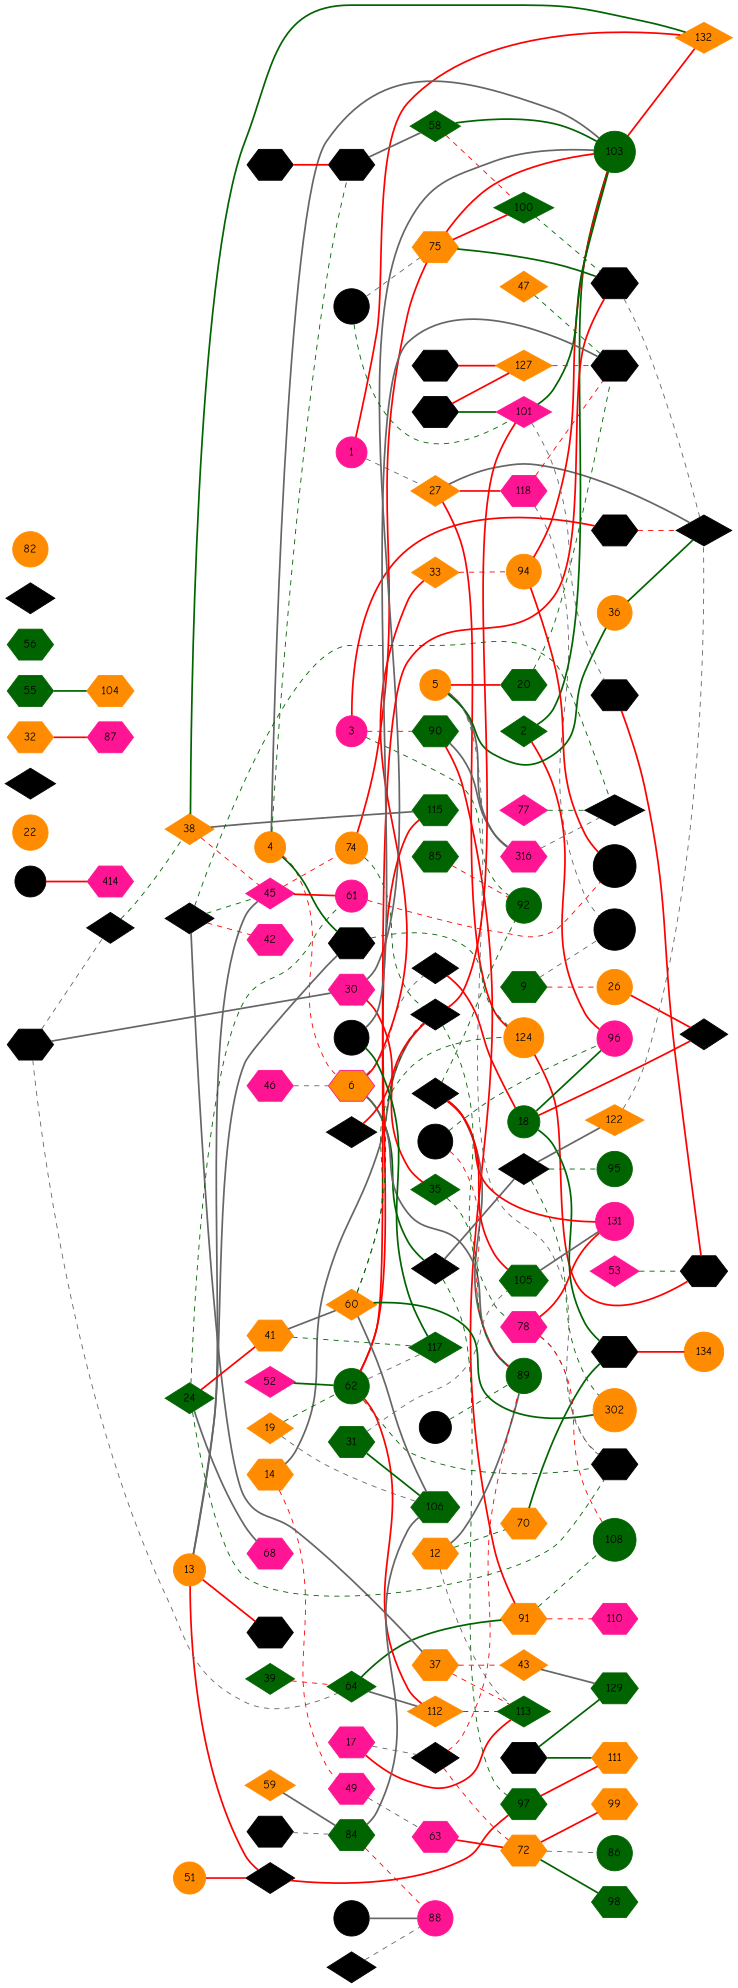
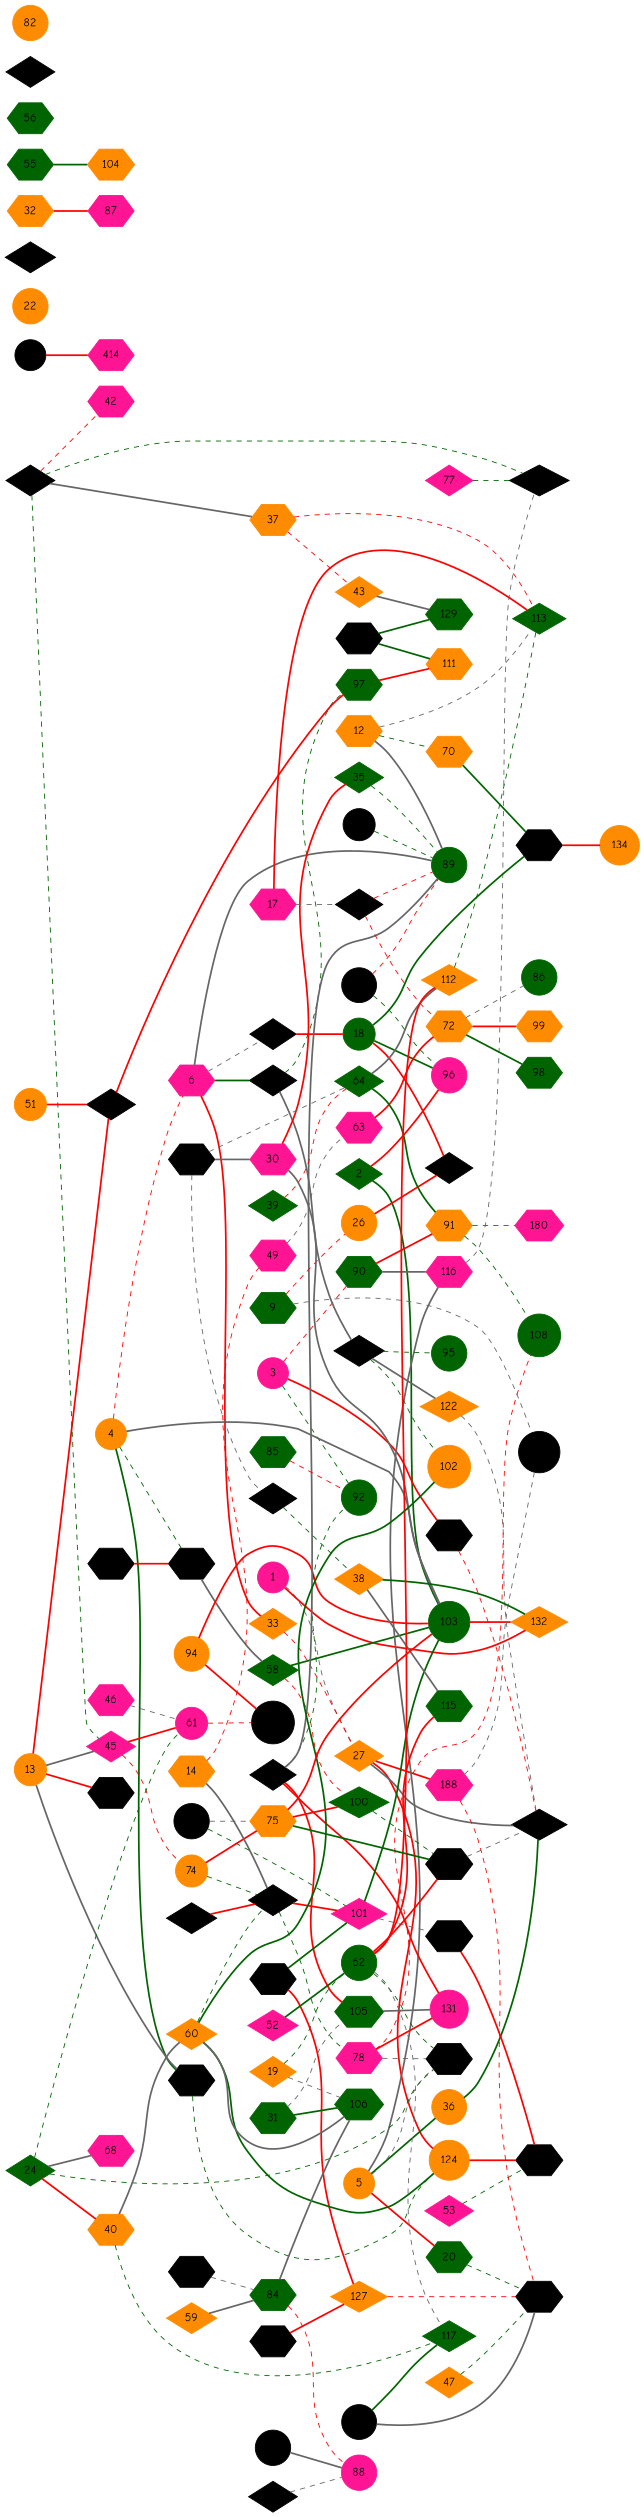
  graph {
    fontname="Comic Neue"
    rankdir=LR
    node [color=black fontname="Comic Neue" shape=hexagon style=filled]
    edge [color=red fontname="Comic Neue" style=bold]
    1 [color=deeppink shape=circle]
    27 [color=darkorange shape=diamond]
    132 [color=darkorange shape=diamond]
-   118 [color=deeppink]
+   118 [color=deeppink label=188]
    124 [color=darkorange shape=circle]
    133 [shape=diamond]
    2 [color=darkgreen shape=diamond]
    96 [color=deeppink shape=circle]
    103 [color=darkgreen shape=circle]
    3 [color=deeppink shape=circle]
    65
    90 [color=darkgreen]
    92 [color=darkgreen shape=circle]
-   116 [color=deeppink label=316]
+   116 [color=deeppink]
    91 [color=darkorange]
    4 [color=darkorange shape=circle]
-   6 [color=deeppink fillcolor=darkorange]
+   6 [color=deeppink]
    50
    123
    8 [shape=diamond]
    10 [shape=diamond]
    33 [color=darkorange shape=diamond]
    89 [color=darkgreen shape=circle]
    58 [color=darkgreen shape=diamond]
    5 [color=darkorange shape=circle]
    20 [color=darkgreen]
    36 [color=darkorange shape=circle]
    121
    130
    120 [shape=diamond]
    18 [color=darkgreen shape=circle]
    29 [shape=diamond]
    97 [color=darkgreen]
    94 [color=darkorange shape=circle]
    7 [shape=diamond]
    105 [color=darkgreen]
    131 [color=deeppink shape=circle]
    73 [shape=diamond]
    119
    9 [color=darkgreen]
    26 [color=darkorange shape=circle]
    126 [shape=circle]
    95 [color=darkgreen shape=circle]
-   102 [color=darkorange shape=circle label=302]
+   102 [color=darkorange shape=circle]
    122 [color=darkorange shape=diamond]
    111 [color=darkorange]
    11 [shape=circle]
    n48 [color=deeppink label=414]
    12 [color=darkorange]
    70 [color=darkorange]
    113 [color=darkgreen shape=diamond]
    13 [color=darkorange shape=circle]
    25
    45 [color=deeppink shape=diamond]
    67 [shape=diamond]
    61 [color=deeppink shape=circle]
    74 [color=darkorange shape=circle]
    14 [color=darkorange]
    49 [color=deeppink]
    76 [shape=diamond]
    63 [color=deeppink]
    101 [color=deeppink shape=diamond]
    78 [color=deeppink]
    15 [shape=circle]
    30 [color=deeppink]
    16
    34 [shape=diamond]
    64 [color=darkgreen shape=diamond]
    35 [color=darkgreen shape=diamond]
    38 [color=darkorange shape=diamond]
    112 [color=darkorange shape=diamond]
    17 [color=deeppink]
    44 [shape=diamond]
    72 [color=darkorange]
    134 [color=darkorange shape=circle]
    19 [color=darkorange shape=diamond]
    62 [color=darkgreen shape=circle]
    106 [color=darkgreen]
    115 [color=darkgreen]
    117 [color=darkgreen shape=diamond]
    125
    21
    127 [color=darkorange shape=diamond]
    107
    22 [color=darkorange shape=circle]
    23 [shape=diamond]
    37 [color=darkorange]
    42 [color=deeppink]
    43 [color=darkorange shape=diamond]
    24 [color=darkgreen shape=diamond]
-   40 [color=darkorange label=41]
+   40 [color=darkorange]
    68 [color=deeppink]
    60 [color=darkorange shape=diamond]
    109 [shape=circle]
    128
    28 [shape=diamond]
    31 [color=darkgreen]
    32 [color=darkorange]
    87 [color=deeppink]
    129 [color=darkgreen]
    39 [color=darkgreen shape=diamond]
    55 [color=darkgreen]
    104 [color=darkorange]
    86 [color=darkgreen shape=circle]
    98 [color=darkgreen]
    99 [color=darkorange]
    75 [color=darkorange]
    46 [color=deeppink]
    47 [color=darkorange shape=diamond]
    48
    100 [color=darkgreen shape=diamond]
    51 [color=darkorange shape=circle]
    52 [color=deeppink shape=diamond]
    53 [color=deeppink shape=diamond]
    54 [shape=circle]
    56 [color=darkgreen]
    57 [shape=diamond]
    59 [color=darkorange shape=diamond]
    84 [color=darkgreen]
    88 [color=deeppink shape=circle]
    108 [color=darkgreen shape=circle]
-   110 [color=deeppink]
+   110 [color=deeppink label=180]
    66 [shape=circle]
    69 [shape=diamond]
    71
    77 [color=deeppink shape=diamond]
    79
    80 [shape=circle]
    81
    82 [color=darkorange shape=circle]
    83 [shape=diamond]
    85 [color=darkgreen]
    93 [shape=circle]
    1 -- 27 [color=gray40 style=dashed]
    1 -- 132
    27 -- 118
    27 -- 124
    27 -- 133 [color=gray40]
    118 -- 130 [style=dashed]
    118 -- 126 [color=gray40 style=dashed]
    124 -- 128
    2 -- 96
    2 -- 103 [color=darkgreen]
    103 -- 132
    3 -- 65
    3 -- 90 [style=dashed]
    3 -- 92 [color=darkgreen style=dashed]
    65 -- 133 [style=dashed]
    90 -- 116 [color=gray40]
    90 -- 91
    116 -- 120 [color=gray40 style=dashed]
    91 -- 108 [color=darkgreen style=dashed]
    91 -- 110 [style=dashed]
    4 -- 103 [color=gray40]
    4 -- 6 [style=dashed]
    4 -- 50 [color=darkgreen style=dashed]
    4 -- 123 [color=darkgreen]
    6 -- 8 [color=gray40 style=dashed]
    6 -- 10 [color=darkgreen]
    6 -- 33
    6 -- 89 [color=gray40]
    50 -- 58 [color=gray40]
    123 -- 124 [color=darkgreen style=dashed]
    8 -- 18
    10 -- 29 [color=gray40]
    10 -- 97 [color=darkgreen style=dashed]
-   33 -- 94 [style=dashed]
+   33 -- 27 [style=dashed]
    58 -- 103 [color=darkgreen]
    58 -- 100 [style=dashed]
    5 -- 116 [color=gray40]
    5 -- 20
    5 -- 36 [color=darkgreen]
    5 -- 121 [color=gray40 style=dashed]
    20 -- 130 [color=darkgreen style=dashed]
    36 -- 133 [color=darkgreen]
    18 -- 96 [color=darkgreen]
    18 -- 73
    18 -- 119 [color=darkgreen]
    29 -- 95 [color=darkgreen style=dashed]
    29 -- 102 [color=darkgreen style=dashed]
    29 -- 122 [color=gray40]
    97 -- 111
    94 -- 103
    94 -- 109
    7 -- 92 [color=darkgreen style=dashed]
    7 -- 89 [color=gray40]
    7 -- 105
    7 -- 131
    105 -- 131 [color=gray40]
    119 -- 134
    9 -- 26 [style=dashed]
    9 -- 126 [color=gray40 style=dashed]
    26 -- 73
    122 -- 133 [color=gray40 style=dashed]
    11 -- n48
    12 -- 89 [color=gray40]
    12 -- 70 [color=darkgreen style=dashed]
    12 -- 113 [color=gray40 style=dashed]
    70 -- 119 [color=darkgreen]
    13 -- 123 [color=gray40]
    13 -- 25
    13 -- 45 [color=gray40]
    13 -- 67
    45 -- 61
    45 -- 74 [style=dashed]
    67 -- 97
    61 -- 109 [style=dashed]
    74 -- 76 [color=darkgreen style=dashed]
    74 -- 75
    14 -- 49 [style=dashed]
    14 -- 76 [color=gray40]
    49 -- 63 [color=gray40 style=dashed]
    76 -- 101
    76 -- 78 [color=darkgreen style=dashed]
    63 -- 72
    101 -- 103 [color=darkgreen]
    101 -- 107 [color=gray40 style=dashed]
    78 -- 121 [color=gray40 style=dashed]
    78 -- 131
    78 -- 108 [style=dashed]
    15 -- 89 [color=darkgreen style=dashed]
    30 -- 103 [color=gray40]
    30 -- 35
    16 -- 30 [color=gray40]
    16 -- 34 [color=gray40 style=dashed]
    16 -- 64 [color=gray40 style=dashed]
    34 -- 38 [color=darkgreen style=dashed]
    64 -- 91 [color=darkgreen]
    64 -- 112 [color=gray40]
    35 -- 89 [color=darkgreen style=dashed]
    38 -- 132 [color=darkgreen]
-   38 -- 45 [style=dashed]
    38 -- 115 [color=gray40]
    112 -- 113 [color=darkgreen style=dashed]
    17 -- 113
    17 -- 44 [color=gray40 style=dashed]
    44 -- 89 [style=dashed]
    44 -- 72 [style=dashed]
    72 -- 86 [color=gray40 style=dashed]
    72 -- 98 [color=darkgreen]
    72 -- 99
    19 -- 62 [color=darkgreen style=dashed]
    19 -- 106 [color=gray40 style=dashed]
    62 -- 121 [color=darkgreen style=dashed]
    62 -- 112
    62 -- 115
    62 -- 117 [color=gray40 style=dashed]
    62 -- 125
    125 -- 133 [color=gray40 style=dashed]
    21 -- 101 [color=darkgreen]
    21 -- 127
    127 -- 130 [style=dashed]
    107 -- 128
    23 -- 120 [color=darkgreen style=dashed]
    23 -- 45 [color=darkgreen style=dashed]
    23 -- 37 [color=gray40]
    23 -- 42 [style=dashed]
    37 -- 113 [style=dashed]
    37 -- 43 [style=dashed]
    43 -- 129 [color=gray40]
    24 -- 121 [color=darkgreen style=dashed]
    24 -- 61 [color=darkgreen style=dashed]
    24 -- 40
    24 -- 68 [color=gray40]
    40 -- 117 [color=darkgreen style=dashed]
    40 -- 60 [color=gray40]
-   60 -- 124 [color=darkgreen style=dashed]
+   60 -- 124 [color=darkgreen]
    60 -- 102 [color=darkgreen]
    60 -- 76 [color=darkgreen style=dashed]
    60 -- 106 [color=gray40]
    31 -- 105 [color=gray40 style=dashed]
    31 -- 106 [color=darkgreen]
    32 -- 87
    39 -- 64 [style=dashed]
    55 -- 104 [color=darkgreen]
    75 -- 103
    75 -- 125 [color=darkgreen]
    75 -- 100
-   46 -- 6 [color=gray40 style=dashed]
+   46 -- 61 [color=gray40 style=dashed]
    47 -- 130 [color=darkgreen style=dashed]
    48 -- 50
    100 -- 125 [color=darkgreen style=dashed]
    51 -- 67
    52 -- 62 [color=darkgreen]
    53 -- 128 [color=darkgreen style=dashed]
    54 -- 96 [color=darkgreen style=dashed]
    54 -- 89 [style=dashed]
    59 -- 84 [color=gray40]
    84 -- 106 [color=gray40]
    84 -- 88 [style=dashed]
    66 -- 101 [color=darkgreen style=dashed]
    66 -- 75 [color=gray40 style=dashed]
    69 -- 76
    71 -- 111 [color=darkgreen]
    71 -- 129 [color=darkgreen]
    77 -- 120 [color=darkgreen style=dashed]
    79 -- 127
    80 -- 88 [color=gray40]
    81 -- 84 [color=gray40 style=dashed]
    83 -- 88 [color=gray40 style=dashed]
    85 -- 92 [style=dashed]
    93 -- 130 [color=gray40]
    93 -- 117 [color=darkgreen]
  }
